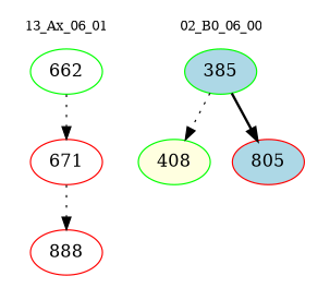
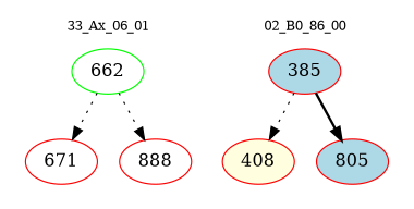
  digraph {
    node [color=green fillcolor=white style=filled]
    edge [color=black style=dotted]
    n1 [label=662]
    n2 [color=red label=671]
    n3 [color=red label=888]
-   n4 [fillcolor=lightblue label=385]
-   n5 [fillcolor=lightyellow label=408]
+   n4 [color=red fillcolor=lightblue label=385]
+   n5 [color=red fillcolor=lightyellow label=408]
    n6 [color=red fillcolor=lightblue label=805]
    subgraph cluster_1 {
      color=white
      fontsize=10
-     label="13_Ax_06_01"
+     label="33_Ax_06_01"
      n1
      n2
      n3
    }
    subgraph cluster_2 {
      color=white
      fontsize=10
-     label="02_B0_06_00"
+     label="02_B0_86_00"
      n4
      n5
      n6
    }
    n1 -> n2
-   n2 -> n3
+   n1 -> n3
    n4 -> n5
    n4 -> n6 [style=bold]
  }
